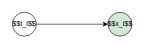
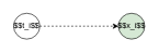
  <mxCell id="0" />
  <mxCell id="1" parent="0" />
- <mxCell id="2" style="edgeStyle=orthogonalEdgeStyle;rounded=0;orthogonalLoop=1;jettySize=auto;html=1;exitX=1;exitY=0.5;exitDx=0;exitDy=0;entryX=0;entryY=0.5;entryDx=0;entryDy=0;" edge="1" parent="1" source="3" target="4"><mxGeometry relative="1" as="geometry" /></mxCell>
+ <mxCell id="2" style="edgeStyle=orthogonalEdgeStyle;rounded=0;orthogonalLoop=1;jettySize=auto;html=1;exitX=1;exitY=0.5;exitDx=0;exitDy=0;entryX=0;entryY=0.5;entryDx=0;entryDy=0;dashed=1;" edge="1" parent="1" source="3" target="4"><mxGeometry relative="1" as="geometry" /></mxCell>
  <mxCell id="3" value="$$t_i$$" style="ellipse;whiteSpace=wrap;html=1;" vertex="1" parent="1"><mxGeometry x="20" y="20" width="40" height="40" as="geometry" /></mxCell>
  <mxCell id="4" value="$$x_i$$" style="ellipse;whiteSpace=wrap;html=1;fillColor=#d5e8d4;" vertex="1" parent="1"><mxGeometry x="180" y="20" width="40" height="40" as="geometry" /></mxCell>
